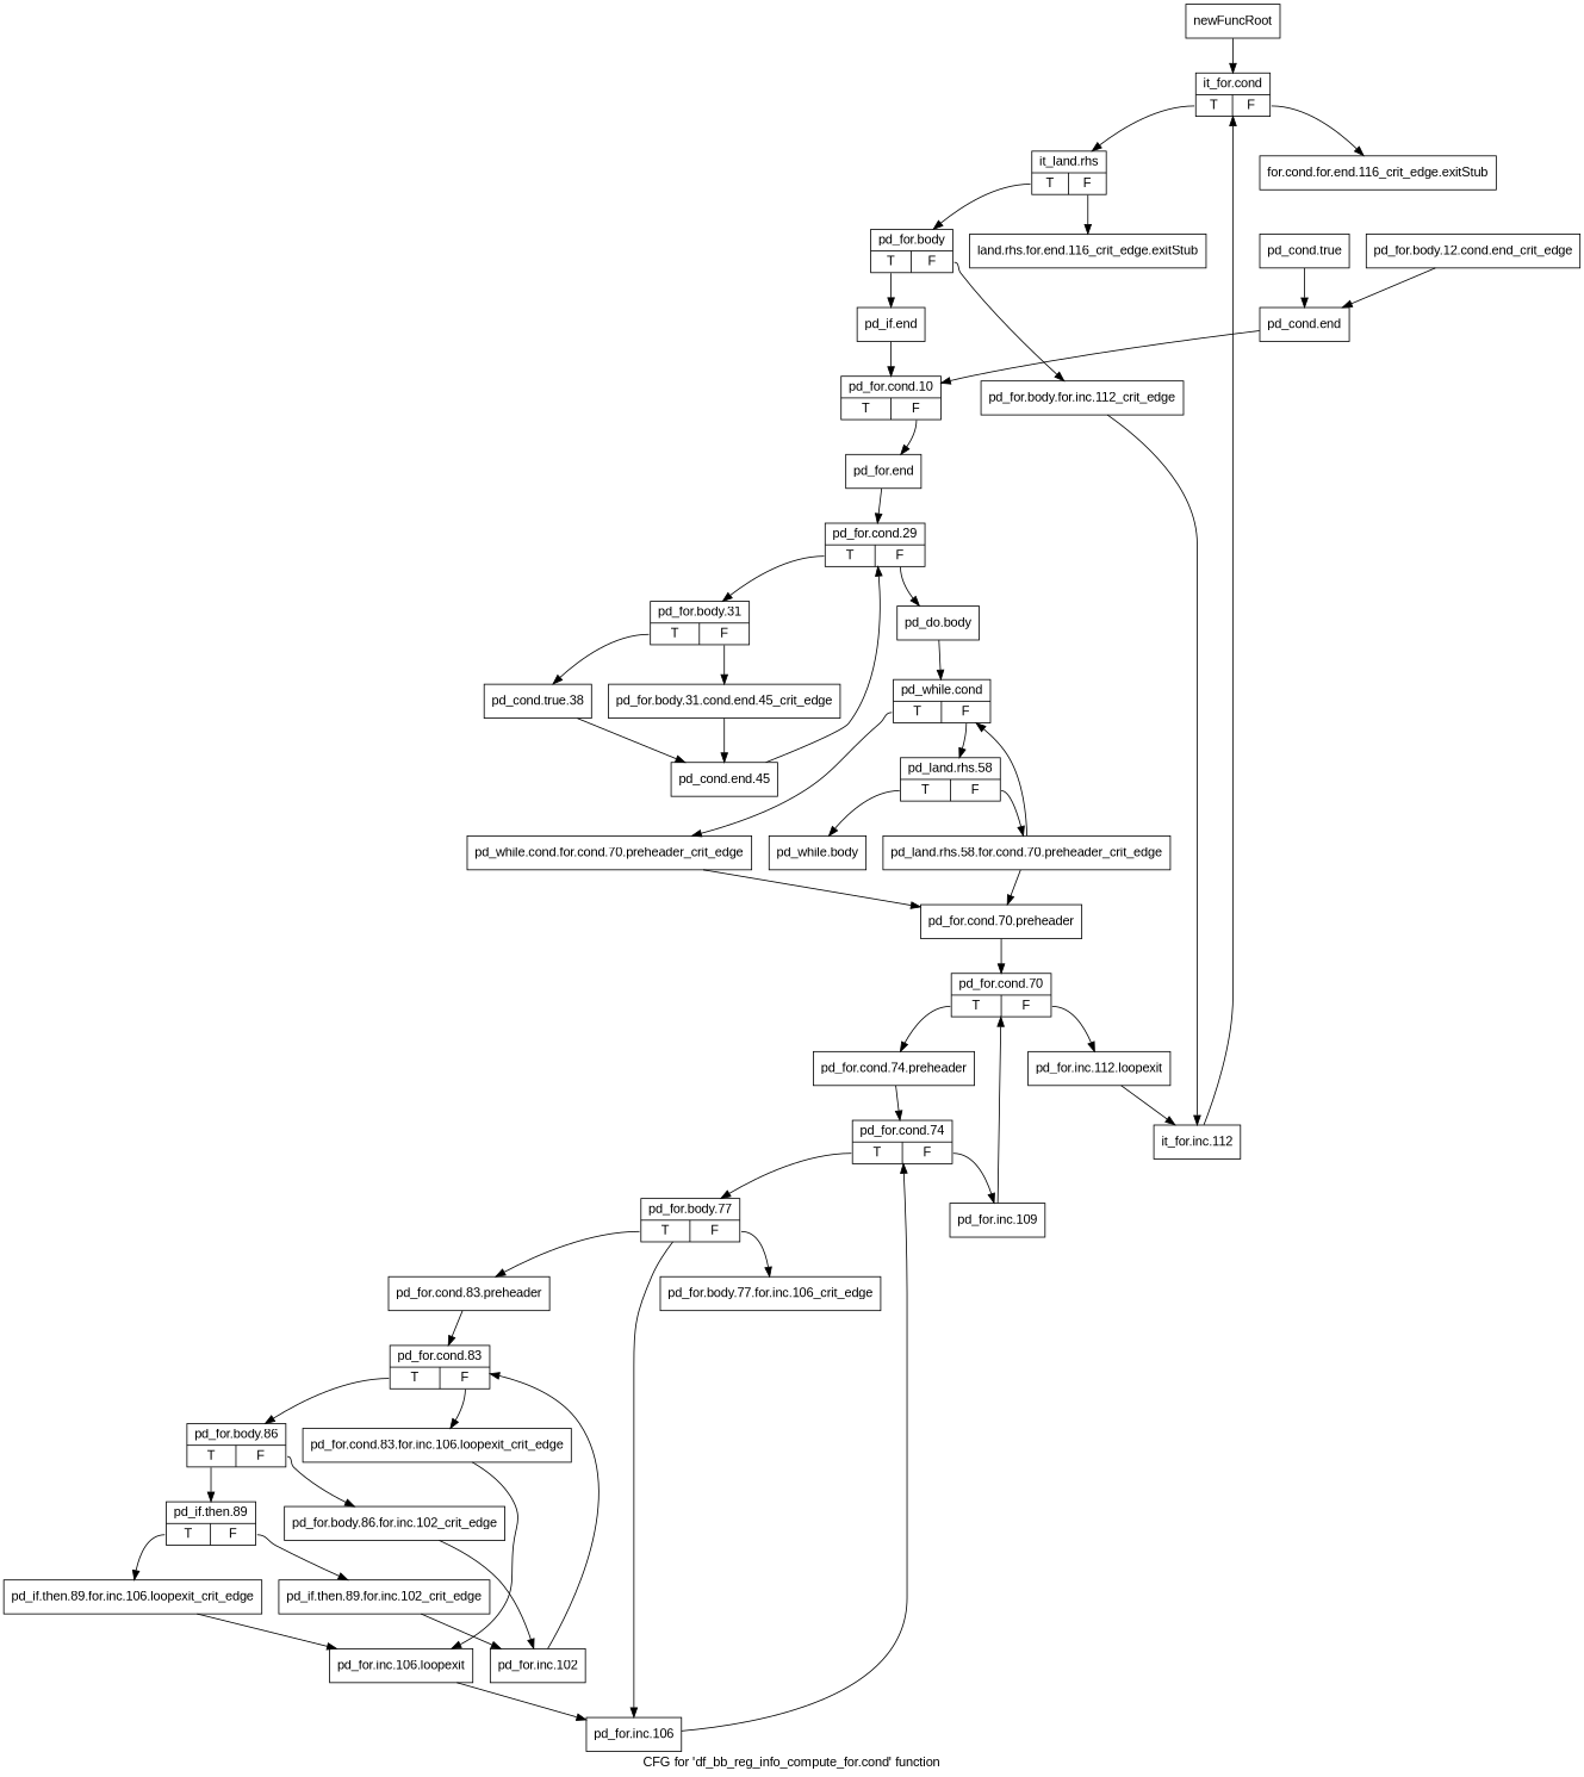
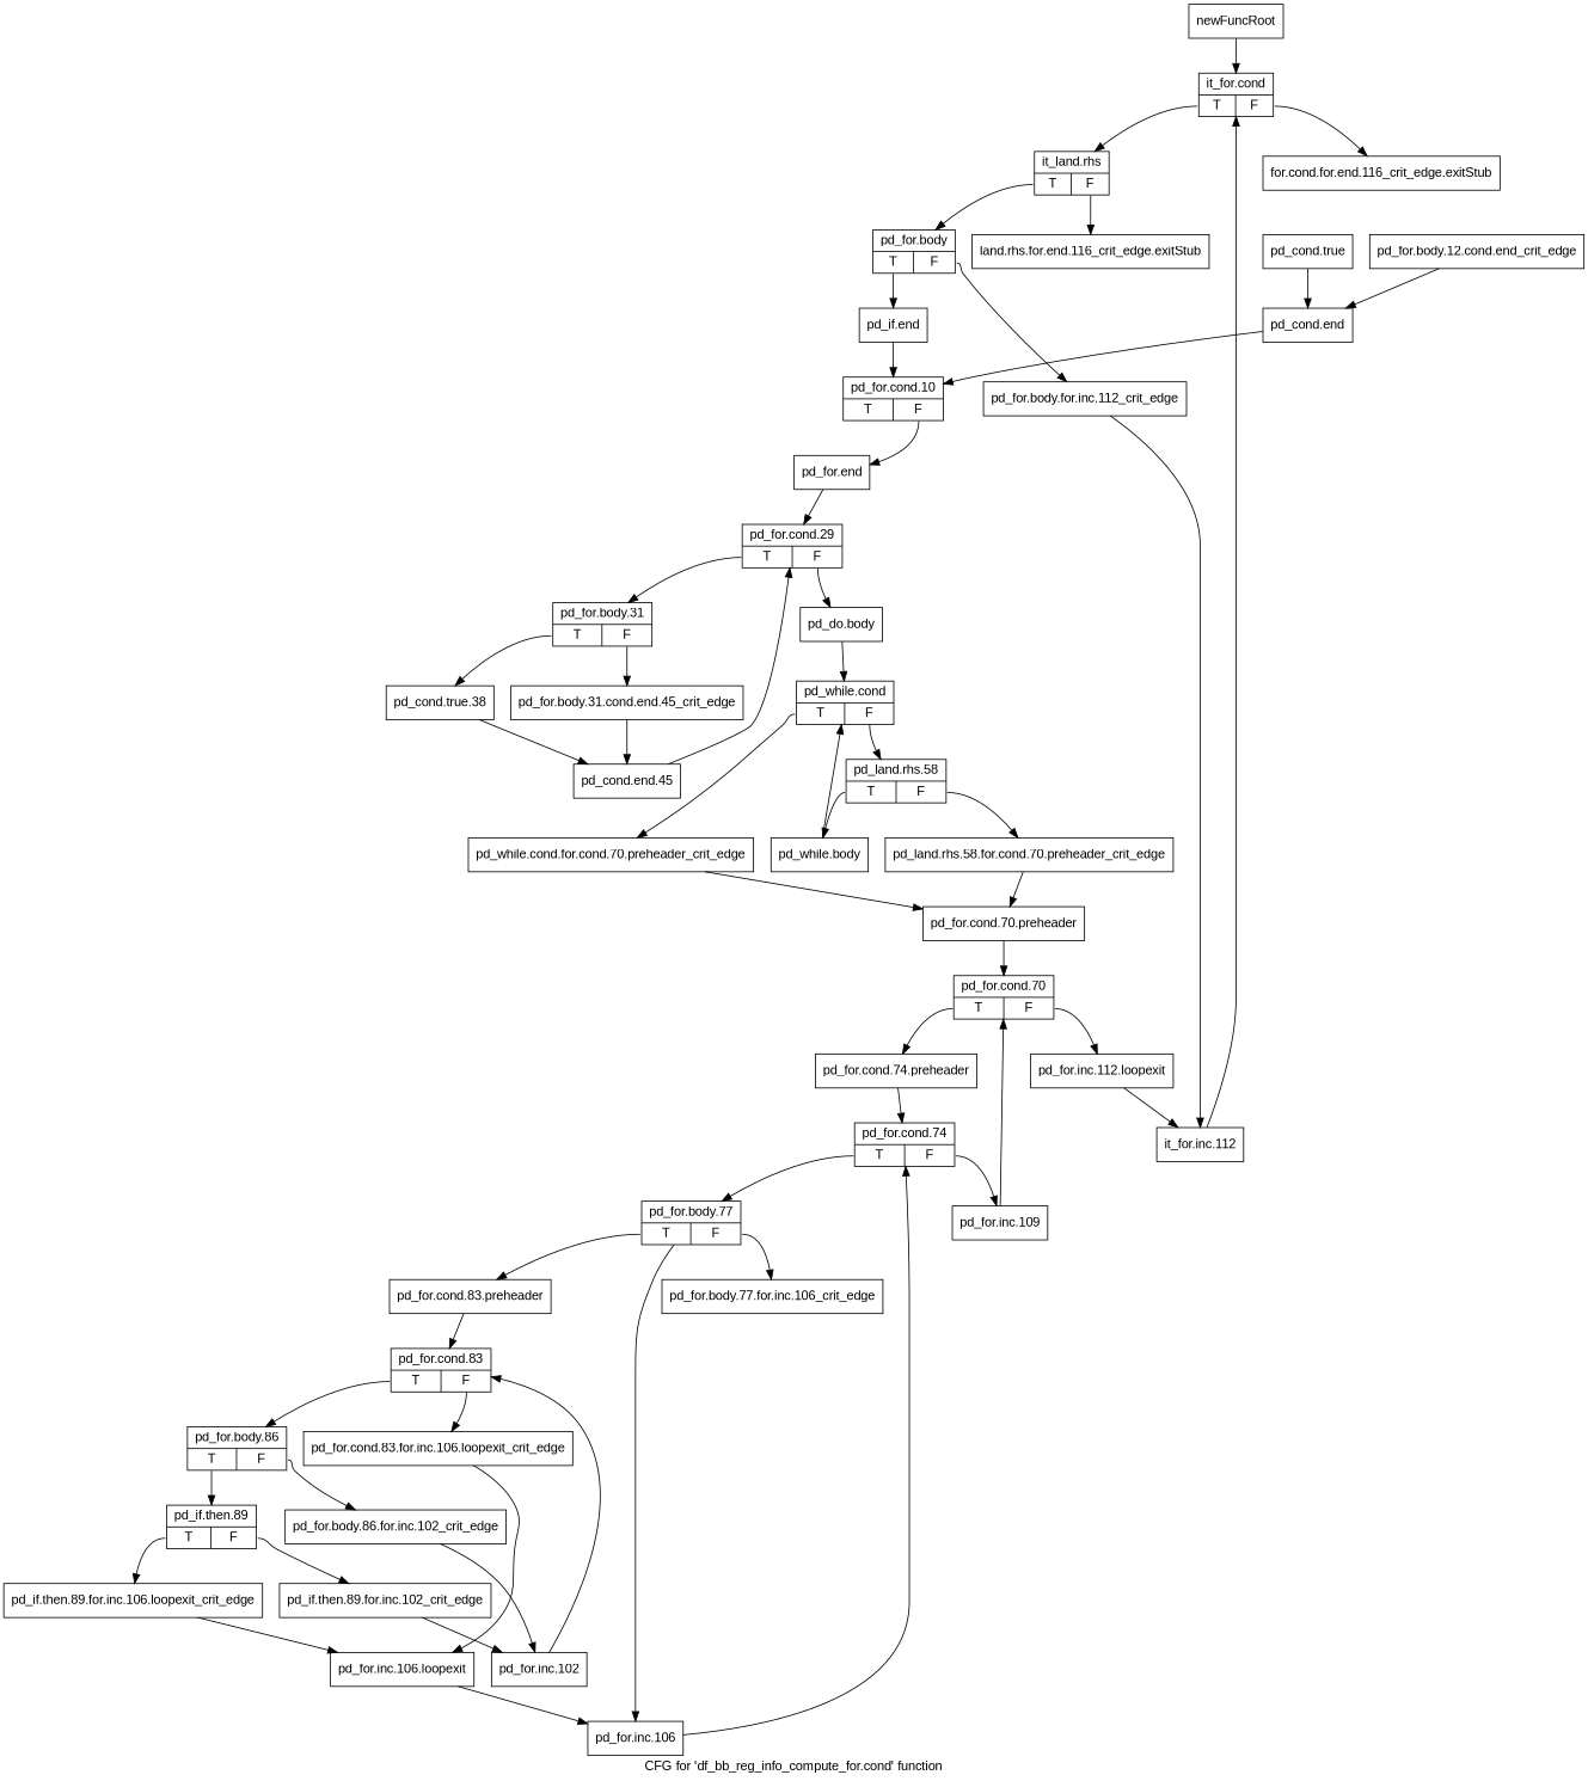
  digraph {
    fontname="Liberation Sans"
    label="CFG for 'df_bb_reg_info_compute_for.cond' function"
    node [fontname="Liberation Sans" shape=record]
    edge [fontname="Liberation Sans"]
    n1 [label="{newFuncRoot}"]
    n2 [label="{it_for.cond|{<s0>T|<s1>F}}"]
    n3 [label="{for.cond.for.end.116_crit_edge.exitStub}"]
    n4 [label="{it_land.rhs|{<s0>T|<s1>F}}"]
    n5 [label="{land.rhs.for.end.116_crit_edge.exitStub}"]
    n6 [label="{pd_for.body|{<s0>T|<s1>F}}"]
    n7 [label="{pd_if.end}"]
    n8 [label="{pd_for.body.for.inc.112_crit_edge}"]
    n9 [label="{pd_for.cond.10|{<s0>T|<s1>F}}"]
    n10 [label="{it_for.inc.112}"]
    n11 [label="{pd_for.end}"]
    n12 [label="{pd_for.cond.29|{<s0>T|<s1>F}}"]
    n13 [label="{pd_cond.true}"]
    n14 [label="{pd_cond.end}"]
    n15 [label="{pd_for.body.12.cond.end_crit_edge}"]
    n16 [label="{pd_for.body.31|{<s0>T|<s1>F}}"]
    n17 [label="{pd_do.body}"]
    n18 [label="{pd_cond.true.38}"]
    n19 [label="{pd_for.body.31.cond.end.45_crit_edge}"]
    n20 [label="{pd_while.cond|{<s0>T|<s1>F}}"]
    n21 [label="{pd_cond.end.45}"]
    n22 [label="{pd_while.cond.for.cond.70.preheader_crit_edge}"]
    n23 [label="{pd_land.rhs.58|{<s0>T|<s1>F}}"]
    n24 [label="{pd_for.cond.70.preheader}"]
    n25 [label="{pd_while.body}"]
    n26 [label="{pd_land.rhs.58.for.cond.70.preheader_crit_edge}"]
    n27 [label="{pd_for.cond.70|{<s0>T|<s1>F}}"]
    n28 [label="{pd_for.cond.74.preheader}"]
    n29 [label="{pd_for.inc.112.loopexit}"]
    n30 [label="{pd_for.cond.74|{<s0>T|<s1>F}}"]
    n31 [label="{pd_for.body.77|{<s0>T|<s1>F}}"]
    n32 [label="{pd_for.inc.109}"]
    n33 [label="{pd_for.cond.83.preheader}"]
    n34 [label="{pd_for.body.77.for.inc.106_crit_edge}"]
    n35 [label="{pd_for.inc.106}"]
    n36 [label="{pd_for.cond.83|{<s0>T|<s1>F}}"]
    n37 [label="{pd_for.body.86|{<s0>T|<s1>F}}"]
    n38 [label="{pd_for.cond.83.for.inc.106.loopexit_crit_edge}"]
    n39 [label="{pd_if.then.89|{<s0>T|<s1>F}}"]
    n40 [label="{pd_for.body.86.for.inc.102_crit_edge}"]
    n41 [label="{pd_for.inc.106.loopexit}"]
    n42 [label="{pd_if.then.89.for.inc.106.loopexit_crit_edge}"]
    n43 [label="{pd_if.then.89.for.inc.102_crit_edge}"]
    n44 [label="{pd_for.inc.102}"]
    n1 -> n2
    n2 -> n3 [tailport=s1]
    n2 -> n4 [tailport=s0]
    n4 -> n5 [tailport=s1]
    n4 -> n6 [tailport=s0]
    n6 -> n7 [tailport=s0]
    n6 -> n8 [tailport=s1]
    n7 -> n9
    n8 -> n10
    n9 -> n11 [tailport=s1]
    n10 -> n2
    n11 -> n12
    n12 -> n16 [tailport=s0]
    n12 -> n17 [tailport=s1]
    n13 -> n14
    n14 -> n9
    n15 -> n14
    n16 -> n18 [tailport=s0]
    n16 -> n19 [tailport=s1]
    n17 -> n20
    n18 -> n21
    n19 -> n21
    n20 -> n22 [tailport=s0]
    n20 -> n23 [tailport=s1]
    n21 -> n12
    n22 -> n24
    n23 -> n25 [tailport=s0]
    n23 -> n26 [tailport=s1]
    n24 -> n27
-   n26 -> n20
+   n25 -> n20
    n26 -> n24
    n27 -> n28 [tailport=s0]
    n27 -> n29 [tailport=s1]
    n28 -> n30
    n29 -> n10
    n30 -> n31 [tailport=s0]
    n30 -> n32 [tailport=s1]
    n31 -> n33 [tailport=s0]
    n31 -> n34 [tailport=s1]
    n31 -> n35
    n32 -> n27
    n33 -> n36
    n35 -> n30
    n36 -> n37 [tailport=s0]
    n36 -> n38 [tailport=s1]
    n37 -> n39 [tailport=s0]
    n37 -> n40 [tailport=s1]
    n38 -> n41
    n39 -> n42 [tailport=s0]
    n39 -> n43 [tailport=s1]
    n40 -> n44
    n41 -> n35
    n42 -> n41
    n43 -> n44
    n44 -> n36
  }
